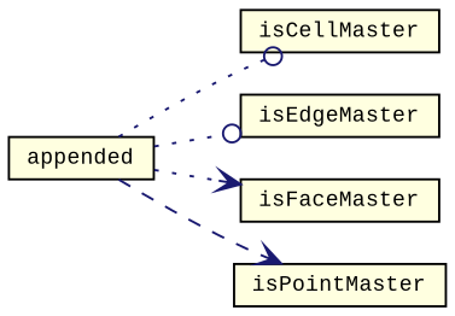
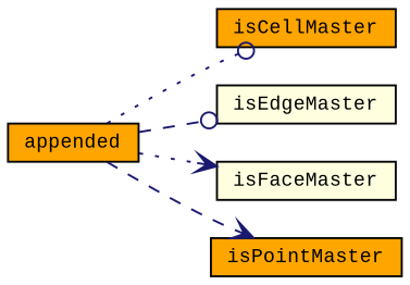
  digraph {
    fontname="Liberation Mono"
    rankdir=LR
    node [color=black fillcolor=lightyellow fontname="Liberation Mono" fontsize=10 shape=record style=filled]
    edge [arrowhead=odot color=midnightblue fontname="Liberation Mono" fontsize=10 labelfontname=FreeSans labelfontsize=10 style=dotted]
-   n1 [fontcolor=black height=0.2 label=appended width=0.4]
-   n2 [height=0.2 label=isCellMaster width=0.4]
+   n1 [fillcolor=orange fontcolor=black height=0.2 label=appended width=0.4]
+   n2 [fillcolor=orange height=0.2 label=isCellMaster width=0.4]
    n3 [height=0.2 label=isEdgeMaster width=0.4]
    n4 [height=0.2 label=isFaceMaster width=0.4]
-   n5 [height=0.2 label=isPointMaster width=0.4]
+   n5 [fillcolor=orange height=0.2 label=isPointMaster width=0.4]
    n1 -> n2
-   n1 -> n3
+   n1 -> n3 [style=dashed]
    n1 -> n4 [arrowhead=vee]
    n1 -> n5 [arrowhead=vee style=dashed]
  }
